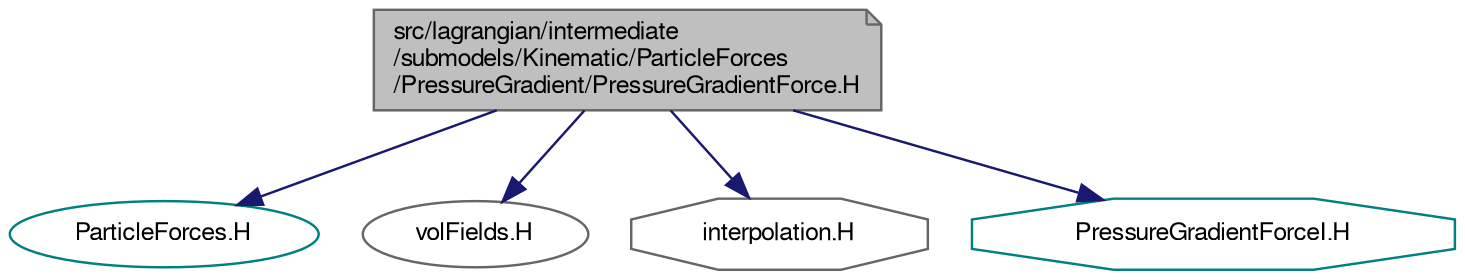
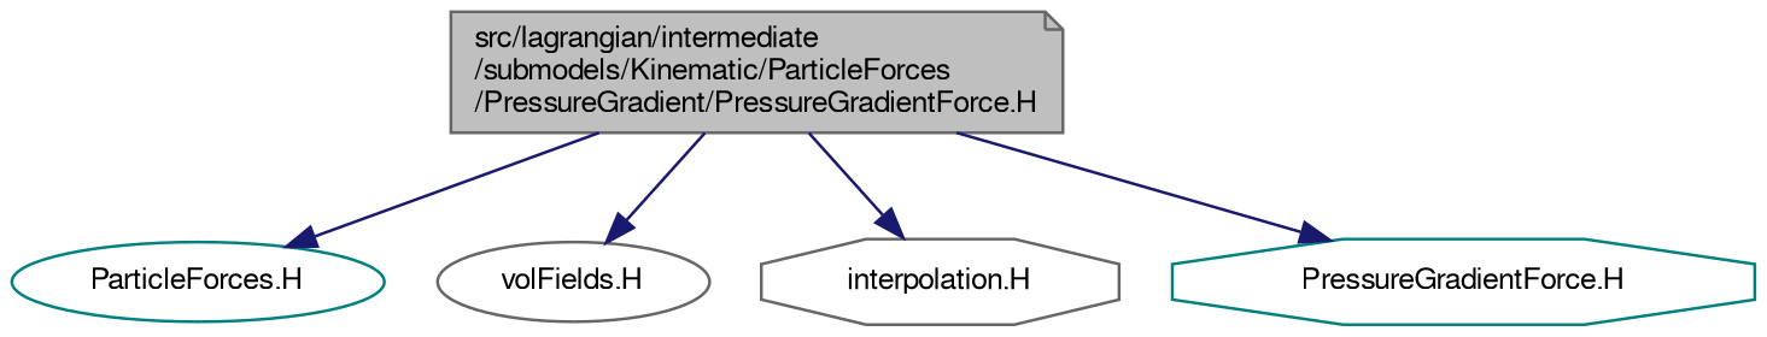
  digraph {
    node [color=gray40 fontname=FreeSans fontsize=10 shape=ellipse]
    edge [arrowhead=normal color=midnightblue fontname=FreeSans fontsize=10 labelfontname=FreeSans labelfontsize=10 style=solid]
    n1 [fillcolor=grey75 fontcolor=black height=0.2 label="src/lagrangian/intermediate\l/submodels/Kinematic/ParticleForces\l/PressureGradient/PressureGradientForce.H" shape=note style=filled width=0.4]
    n2 [color=teal height=0.2 label="ParticleForces.H" width=0.4]
    n3 [height=0.2 label="volFields.H" width=0.4]
    n4 [height=0.2 label="interpolation.H" shape=octagon width=0.4]
-   n5 [color=teal height=0.2 label="PressureGradientForceI.H" shape=octagon width=0.4]
+   n5 [color=teal height=0.2 label="PressureGradientForce.H" shape=octagon width=0.4]
    n1 -> n2
    n1 -> n3
    n1 -> n4
    n1 -> n5
  }
